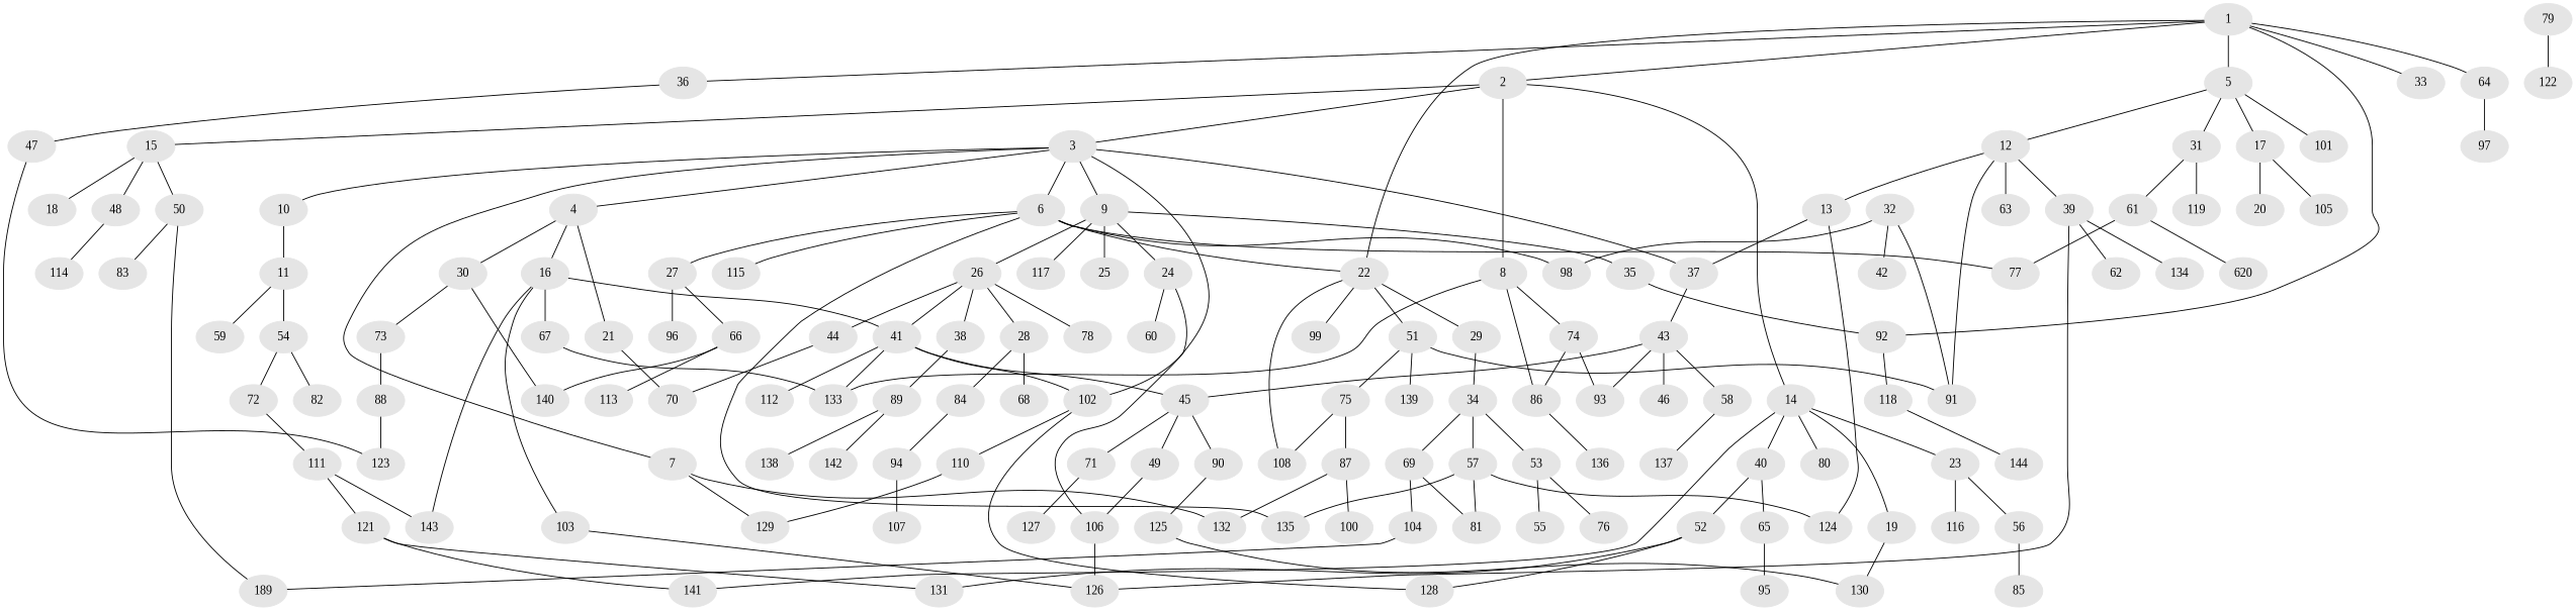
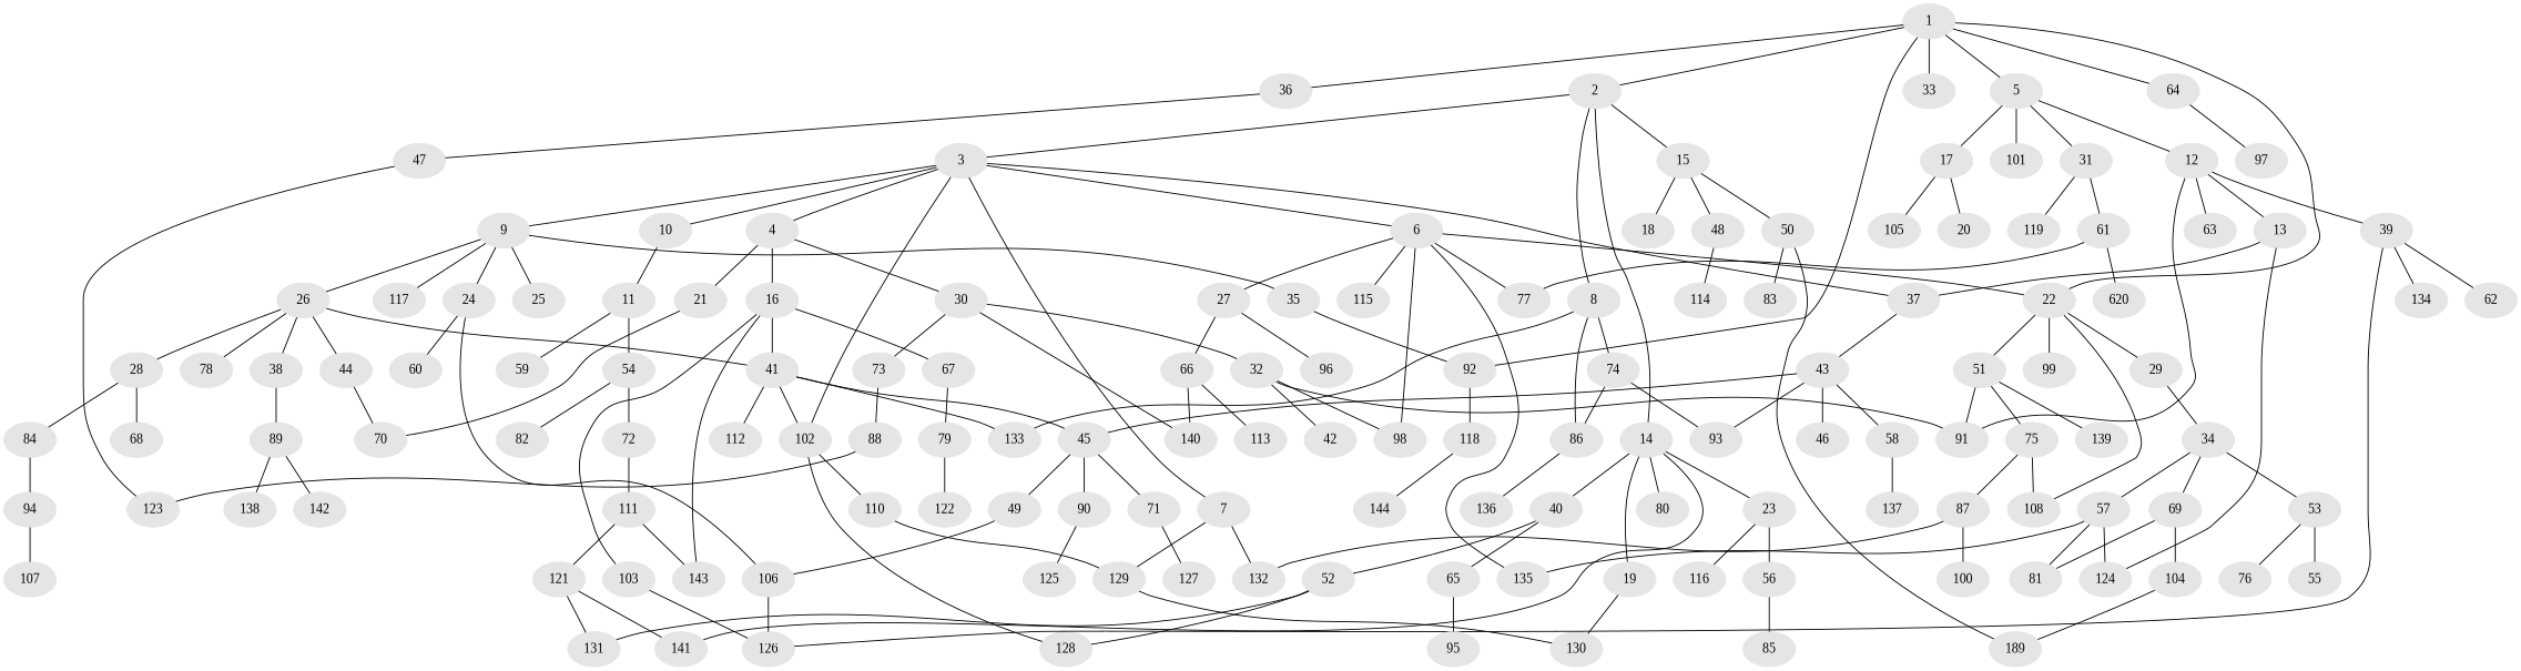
  graph {
    fontname="Liberation Serif"
    node [color=gray90 fontname="Liberation Serif" style=filled]
    edge [fontname="Liberation Serif"]
    1
    2
    5
    22
    33
    36
    64
    92
    3
    8
    14
    15
    12
    17
    31
    101
    29
    51
    99
    108
    47
    97
    118
    4
    6
    7
    9
    10
    37
    102
    74
    86
    133
    19
    23
    40
    80
    141
    18
    48
    50
    16
    21
    30
    27
    77
    98
    115
    135
    129
    132
    24
    25
    26
    35
    117
    11
    43
    128
    110
    41
    67
    103
    143
    70
    32
    73
    140
    13
    39
    63
    91
    20
    105
    61
    119
    66
    96
    130
    93
    136
    60
    106
    28
    38
    44
    78
    54
    59
    72
    82
    124
    62
    126
    134
    56
    116
    52
    65
    114
    83
    n102 [label=189]
    45
    112
    79
    34
    75
    139
    85
    68
    84
    89
    113
    94
    53
    57
    69
    42
    88
    n120 [label=620]
    55
    76
    81
    104
    123
    46
    58
    138
    142
    131
    95
    49
    71
    90
    137
    127
    125
    87
    111
    122
    121
    100
    107
    144
    1 -- 2
    1 -- 5
    1 -- 22
    1 -- 33
    1 -- 36
    1 -- 64
    1 -- 92
    2 -- 3
    2 -- 8
    2 -- 14
    2 -- 15
    5 -- 12
    5 -- 17
    5 -- 31
    5 -- 101
    22 -- 29
    22 -- 51
    22 -- 99
    22 -- 108
    36 -- 47
    64 -- 97
    92 -- 118
    3 -- 4
    3 -- 6
    3 -- 7
    3 -- 9
    3 -- 10
    3 -- 37
    3 -- 102
    8 -- 74
    8 -- 86
    8 -- 133
    14 -- 19
    14 -- 23
    14 -- 40
    14 -- 80
    14 -- 141
    15 -- 18
    15 -- 48
    15 -- 50
    12 -- 13
    12 -- 39
    12 -- 63
    12 -- 91
    17 -- 20
    17 -- 105
    31 -- 61
    31 -- 119
    29 -- 34
    51 -- 91
    51 -- 75
    51 -- 139
    47 -- 123
    118 -- 144
    4 -- 16
    4 -- 21
    4 -- 30
    6 -- 22
    6 -- 27
    6 -- 77
    6 -- 98
    6 -- 115
    6 -- 135
    7 -- 129
    7 -- 132
    9 -- 24
    9 -- 25
    9 -- 26
    9 -- 35
    9 -- 117
    10 -- 11
    37 -- 43
    102 -- 128
    102 -- 110
    74 -- 86
    74 -- 93
    86 -- 136
    19 -- 130
    23 -- 56
    23 -- 116
    40 -- 52
    40 -- 65
    48 -- 114
    50 -- 83
    50 -- n102
    16 -- 41
    16 -- 67
    16 -- 103
    16 -- 143
    21 -- 70
+   30 -- 32
    30 -- 73
    30 -- 140
    27 -- 66
    27 -- 96
-   125 -- 130
+   129 -- 130
    24 -- 60
    24 -- 106
    26 -- 41
    26 -- 28
    26 -- 38
    26 -- 44
    26 -- 78
    35 -- 92
    11 -- 54
    11 -- 59
    43 -- 93
    43 -- 45
    43 -- 46
    43 -- 58
    110 -- 129
    41 -- 102
    41 -- 133
    41 -- 45
    41 -- 112
-   67 -- 133
+   67 -- 79
    103 -- 126
    32 -- 98
    32 -- 91
    32 -- 42
    73 -- 88
    13 -- 37
    13 -- 124
    39 -- 62
    39 -- 126
    39 -- 134
    61 -- 77
    61 -- n120
    66 -- 140
    66 -- 113
    106 -- 126
    28 -- 68
    28 -- 84
    38 -- 89
    44 -- 70
    54 -- 72
    54 -- 82
    72 -- 111
    56 -- 85
    52 -- 128
    52 -- 131
    65 -- 95
    45 -- 49
    45 -- 71
    45 -- 90
    79 -- 122
    34 -- 53
    34 -- 57
    34 -- 69
    75 -- 108
    75 -- 87
    84 -- 94
    89 -- 138
    89 -- 142
    94 -- 107
    53 -- 55
    53 -- 76
    57 -- 135
    57 -- 124
    57 -- 81
    69 -- 81
    69 -- 104
    88 -- 123
    104 -- n102
    58 -- 137
    49 -- 106
    71 -- 127
    90 -- 125
    87 -- 132
    87 -- 100
    111 -- 143
    111 -- 121
    121 -- 141
    121 -- 131
  }
